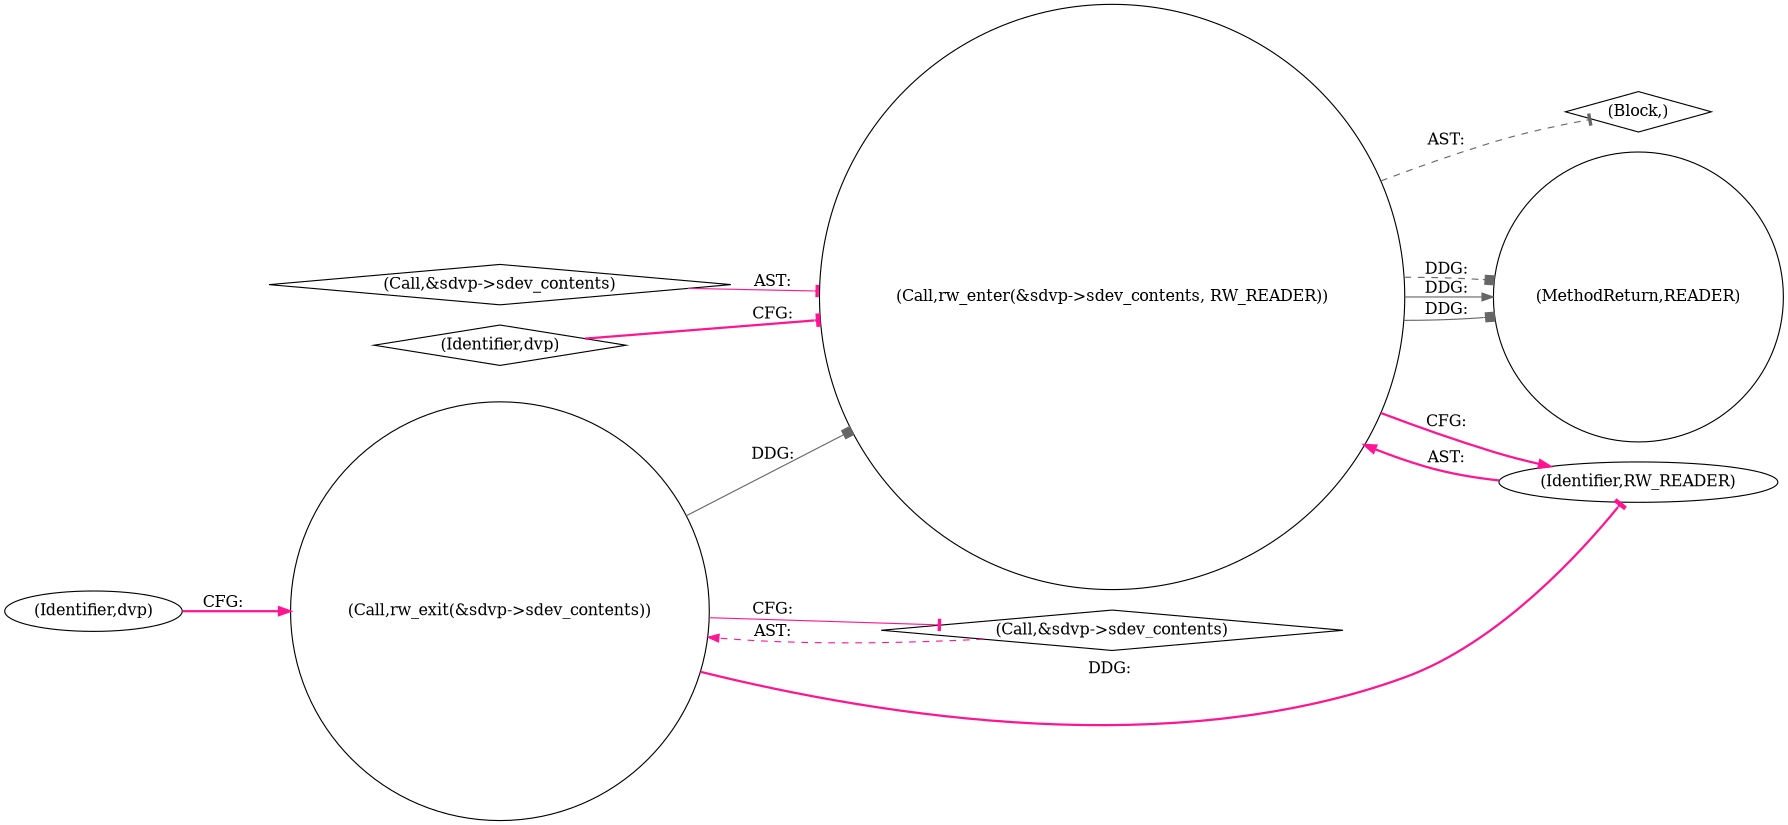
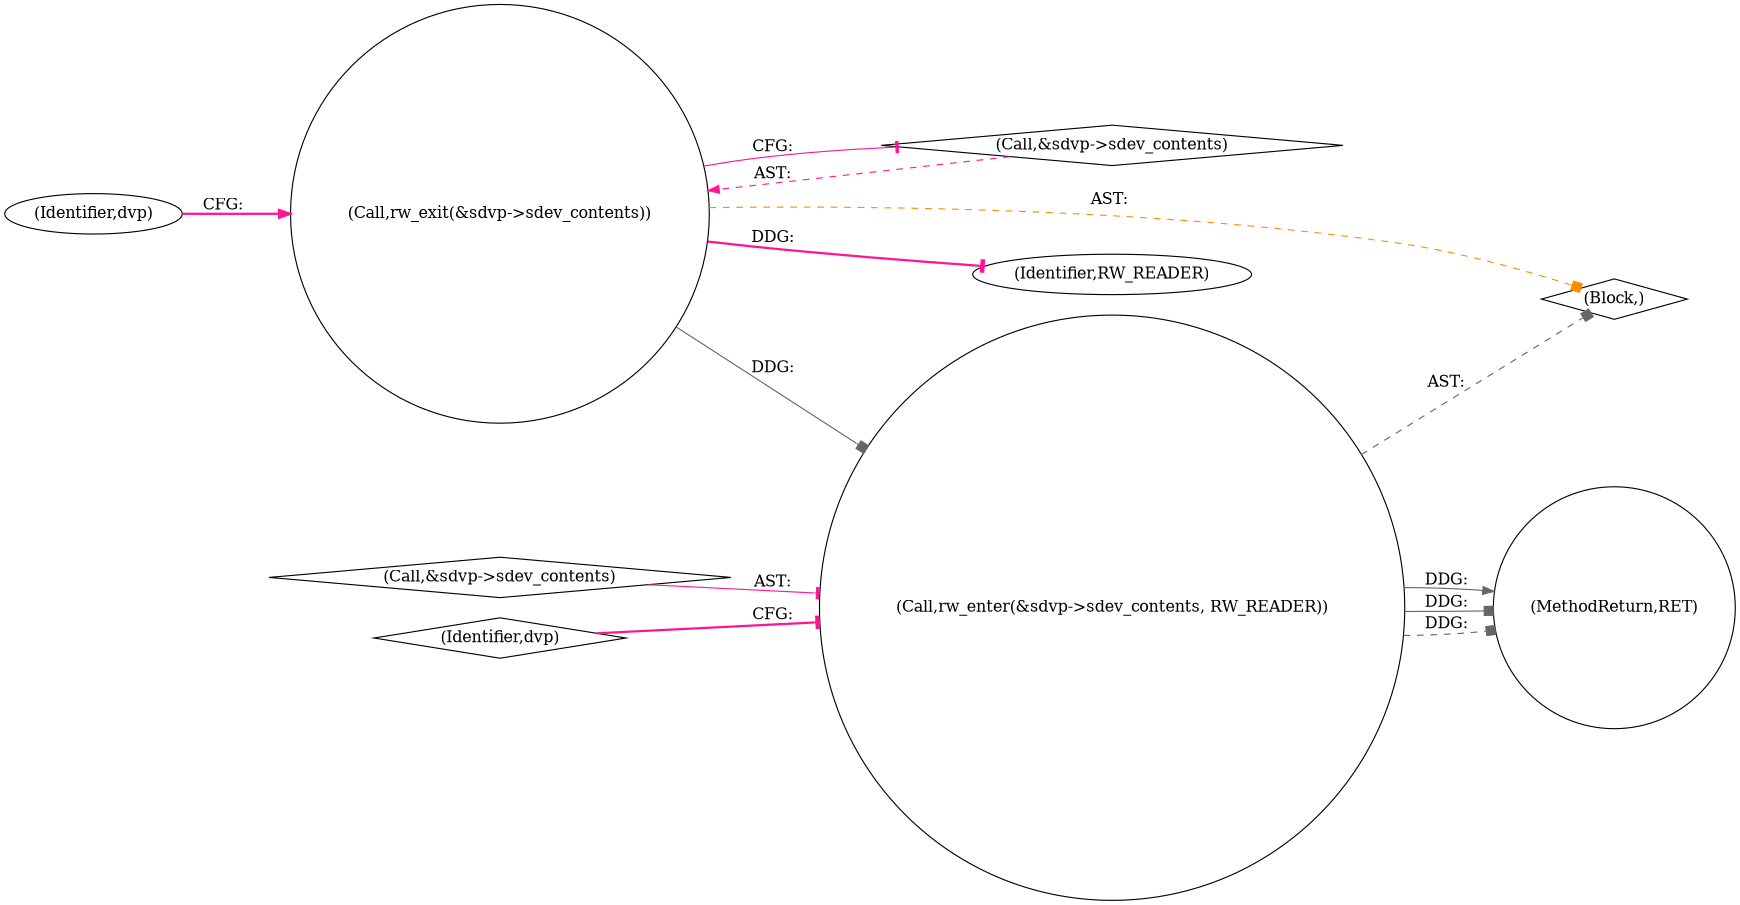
  digraph {
    rankdir=LR
    node [shape=diamond]
    edge [arrowhead=box color=deeppink style=bold]
    n1 [label="(Call,rw_enter(&sdvp->sdev_contents, RW_READER))" shape=circle]
    n2 [label="(Block,)"]
    n3 [label="(Identifier,RW_READER)" shape=ellipse]
-   n4 [label="(MethodReturn,READER)" shape=circle]
+   n4 [label="(MethodReturn,RET)" shape=circle]
    n5 [label="(Call,rw_exit(&sdvp->sdev_contents))" shape=circle]
    n6 [label="(Call,&sdvp->sdev_contents)"]
    n7 [label="(Call,&sdvp->sdev_contents)"]
    n8 [label="(Identifier,dvp)"]
    n9 [label="(Identifier,dvp)" shape=ellipse]
-   n1 -> n2 [arrowhead=tee color=gray40 label="AST: " style=dashed]
-   n1 -> n3 [arrowhead=normal label="CFG: "]
+   n1 -> n2 [color=gray40 label="AST: " style=dashed]
    n1 -> n4 [arrowhead=normal color=gray40 label="DDG: " style=solid]
    n1 -> n4 [color=gray40 label="DDG: " style=solid]
    n1 -> n4 [color=gray40 label="DDG: " style=dashed]
-   n3 -> n1 [arrowhead=normal label="AST: "]
    n5 -> n1 [color=gray40 label="DDG: " style=solid]
+   n5 -> n2 [color=darkorange label="AST: " style=dashed]
    n5 -> n3 [arrowhead=tee label="DDG: "]
    n5 -> n6 [arrowhead=tee label="CFG: " style=solid]
    n6 -> n5 [arrowhead=normal label="AST: " style=dashed]
    n7 -> n1 [arrowhead=tee label="AST: " style=solid]
    n8 -> n1 [arrowhead=tee label="CFG: "]
    n9 -> n5 [arrowhead=normal label="CFG: "]
  }
